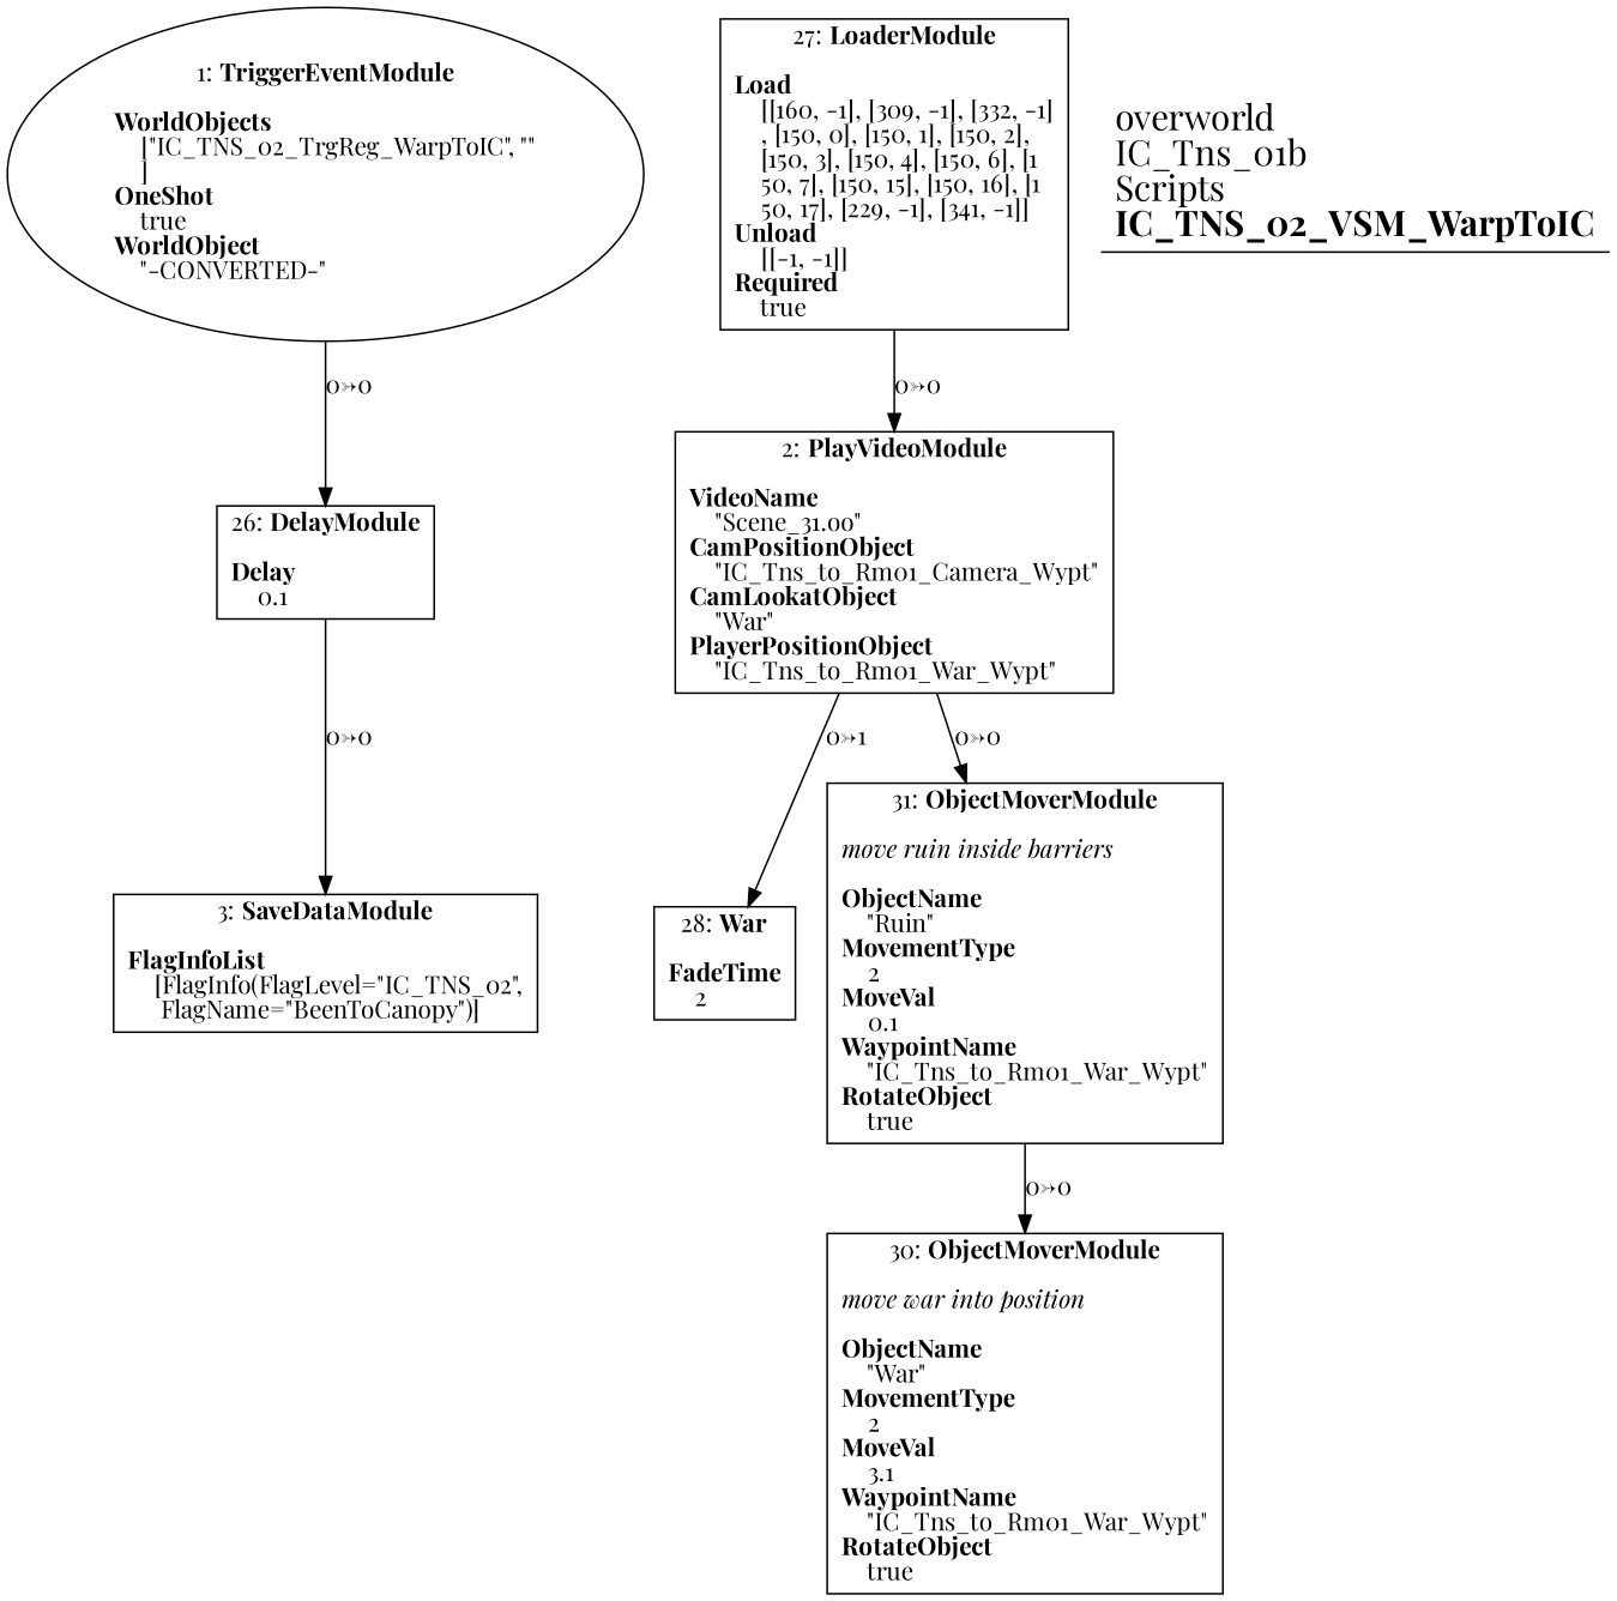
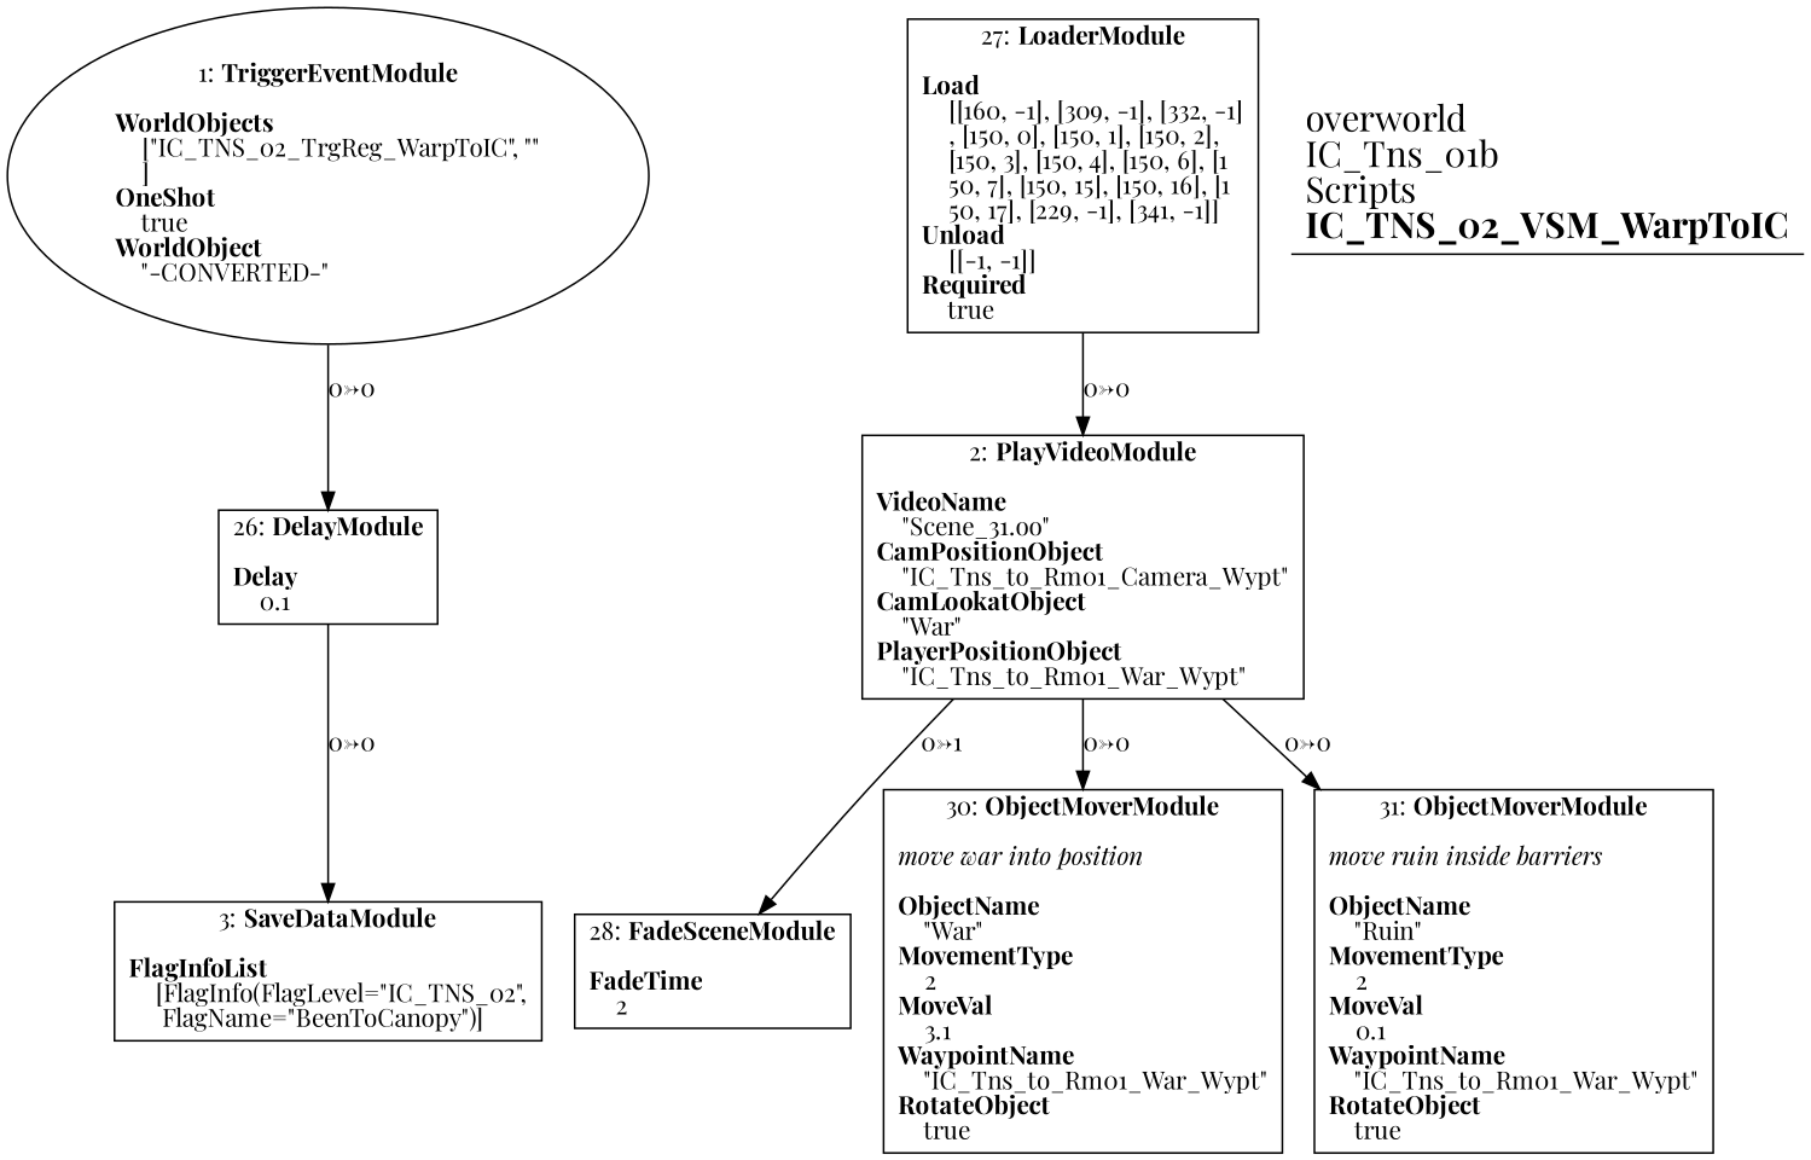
  digraph {
    fontname="Playfair Display"
    splines=spline
    node [fontname="Playfair Display" shape=box]
    edge [fontname="Playfair Display"]
    n1 [label=<1: <b>TriggerEventModule</b><br/><br/><b>WorldObjects</b><br align="left"/>    [&quot;IC_TNS_02_TrgReg_WarpToIC&quot;, &quot;&quot;<br align="left"/>    ]<br align="left"/><b>OneShot</b><br align="left"/>    true<br align="left"/><b>WorldObject</b><br align="left"/>    &quot;-CONVERTED-&quot;<br align="left"/>> shape=oval]
    n2 [label=<26: <b>DelayModule</b><br/><br/><b>Delay</b><br align="left"/>    0.1<br align="left"/>>]
    n3 [label=<3: <b>SaveDataModule</b><br/><br/><b>FlagInfoList</b><br align="left"/>    [FlagInfo(FlagLevel=&quot;IC_TNS_02&quot;,<br align="left"/>     FlagName=&quot;BeenToCanopy&quot;)]<br align="left"/>>]
    n4 [label=<2: <b>PlayVideoModule</b><br/><br/><b>VideoName</b><br align="left"/>    &quot;Scene_31.oo&quot;<br align="left"/><b>CamPositionObject</b><br align="left"/>    &quot;IC_Tns_to_Rm01_Camera_Wypt&quot;<br align="left"/><b>CamLookatObject</b><br align="left"/>    &quot;War&quot;<br align="left"/><b>PlayerPositionObject</b><br align="left"/>    &quot;IC_Tns_to_Rm01_War_Wypt&quot;<br align="left"/>>]
-   n5 [label=<28: <b>War</b><br/><br/><b>FadeTime</b><br align="left"/>    2<br align="left"/>>]
+   n5 [label=<28: <b>FadeSceneModule</b><br/><br/><b>FadeTime</b><br align="left"/>    2<br align="left"/>>]
    n6 [label=<30: <b>ObjectMoverModule</b><br/><br/><i>move war into position<br align="left"/></i><br align="left"/><b>ObjectName</b><br align="left"/>    &quot;War&quot;<br align="left"/><b>MovementType</b><br align="left"/>    2<br align="left"/><b>MoveVal</b><br align="left"/>    3.1<br align="left"/><b>WaypointName</b><br align="left"/>    &quot;IC_Tns_to_Rm01_War_Wypt&quot;<br align="left"/><b>RotateObject</b><br align="left"/>    true<br align="left"/>>]
    n7 [label=<31: <b>ObjectMoverModule</b><br/><br/><i>move ruin inside barriers<br align="left"/></i><br align="left"/><b>ObjectName</b><br align="left"/>    &quot;Ruin&quot;<br align="left"/><b>MovementType</b><br align="left"/>    2<br align="left"/><b>MoveVal</b><br align="left"/>    0.1<br align="left"/><b>WaypointName</b><br align="left"/>    &quot;IC_Tns_to_Rm01_War_Wypt&quot;<br align="left"/><b>RotateObject</b><br align="left"/>    true<br align="left"/>>]
    n8 [label=<27: <b>LoaderModule</b><br/><br/><b>Load</b><br align="left"/>    [[160, -1], [309, -1], [332, -1]<br align="left"/>    , [150, 0], [150, 1], [150, 2], <br align="left"/>    [150, 3], [150, 4], [150, 6], [1<br align="left"/>    50, 7], [150, 15], [150, 16], [1<br align="left"/>    50, 17], [229, -1], [341, -1]]<br align="left"/><b>Unload</b><br align="left"/>    [[-1, -1]]<br align="left"/><b>Required</b><br align="left"/>    true<br align="left"/>>]
    n9 [label=<<font point-size="20">overworld<br align="left"/>IC_Tns_01b<br align="left"/>Scripts<br align="left"/><b>IC_TNS_02_VSM_WarpToIC</b><br align="left"/></font>> shape=underline]
    n1 -> n2 [label="0→0"]
    n2 -> n3 [label="0→0"]
    n4 -> n5 [label="0→1"]
-   n7 -> n6 [label="0→0"]
+   n4 -> n6 [label="0→0"]
    n4 -> n7 [label="0→0"]
    n8 -> n4 [label="0→0"]
  }
